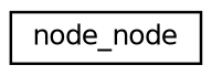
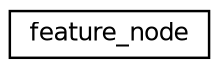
  digraph {
    rankdir=LR
-   n1 [color=black fillcolor=white fontname=Helvetica fontsize=10 height=0.2 label=node_node shape=record style=filled width=0.4]
+   n1 [color=black fillcolor=white fontname=Helvetica fontsize=10 height=0.2 label=feature_node shape=record style=filled width=0.4]
  }
